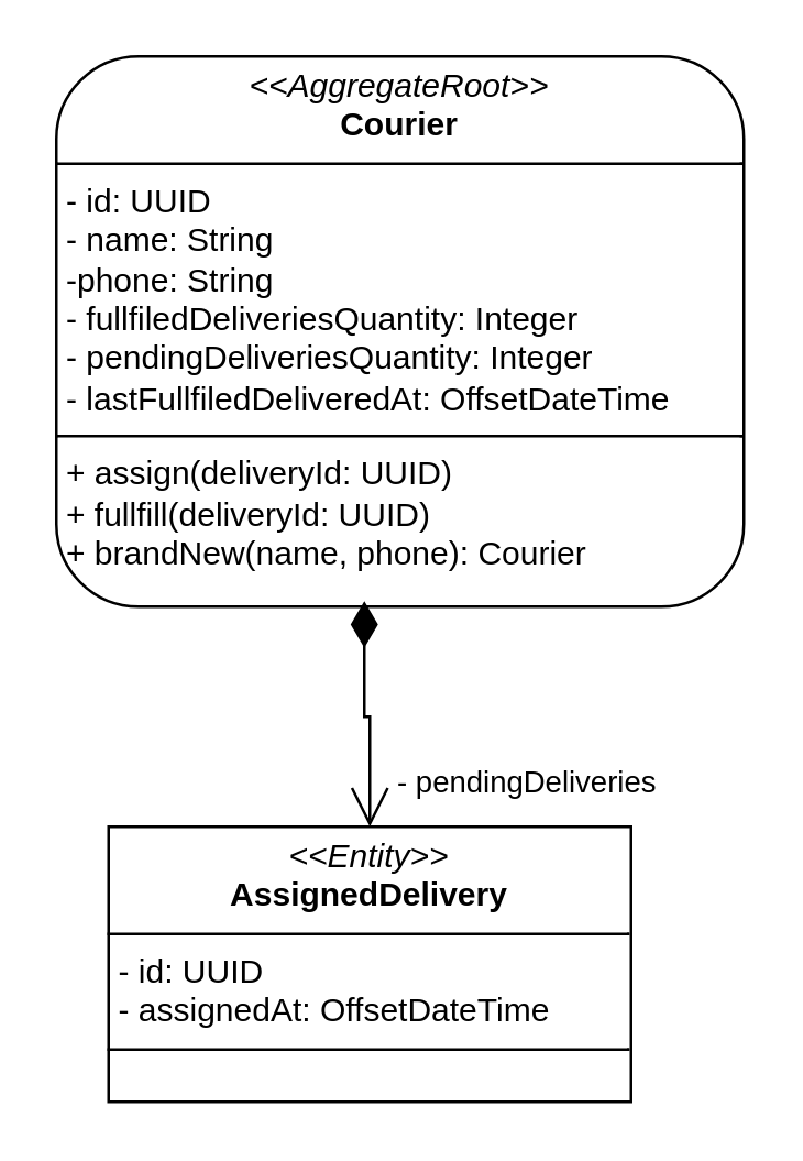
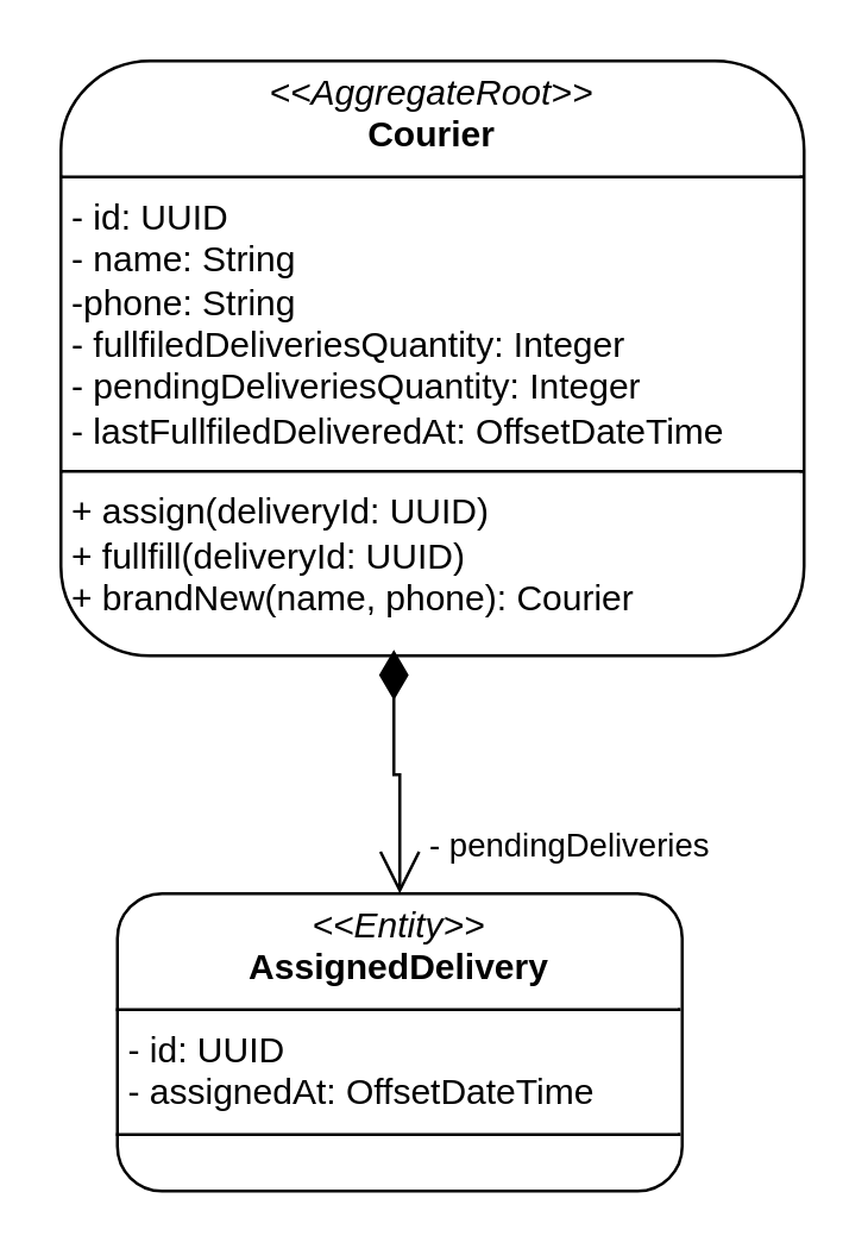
  <mxCell id="0" />
  <mxCell id="1" parent="0" />
  <mxCell id="2" value="&lt;p style=&quot;margin:0px;margin-top:4px;text-align:center;&quot;&gt;&lt;i&gt;&amp;lt;&amp;lt;AggregateRoot&amp;gt;&amp;gt;&lt;/i&gt;&lt;br&gt;&lt;b&gt;Courier&lt;/b&gt;&lt;/p&gt;&lt;hr size=&quot;1&quot; style=&quot;border-style:solid;&quot;&gt;&lt;p style=&quot;margin:0px;margin-left:4px;&quot;&gt;- id: UUID&lt;br&gt;- name: String&lt;/p&gt;&lt;p style=&quot;margin:0px;margin-left:4px;&quot;&gt;-phone: String&lt;/p&gt;&lt;p style=&quot;margin:0px;margin-left:4px;&quot;&gt;- fullfiledDeliveriesQuantity: Integer&lt;/p&gt;&lt;p style=&quot;margin:0px;margin-left:4px;&quot;&gt;- pendingDeliveriesQuantity: Integer&lt;/p&gt;&lt;p style=&quot;margin:0px;margin-left:4px;&quot;&gt;- lastFullfiledDeliveredAt: OffsetDateTime&lt;/p&gt;&lt;hr size=&quot;1&quot; style=&quot;border-style:solid;&quot;&gt;&lt;p style=&quot;margin:0px;margin-left:4px;&quot;&gt;+ assign(deliveryId: UUID)&lt;br&gt;+ fullfill(deliveryId: UUID)&lt;/p&gt;&lt;p style=&quot;margin:0px;margin-left:4px;&quot;&gt;+ brandNew(name, phone): Courier&lt;/p&gt;" style="verticalAlign=top;align=left;overflow=fill;html=1;whiteSpace=wrap;rounded=1;" vertex="1" parent="1"><mxGeometry x="20" y="20" width="250" height="200" as="geometry" /></mxCell>
- <mxCell id="3" value="&lt;p style=&quot;margin:0px;margin-top:4px;text-align:center;&quot;&gt;&lt;i&gt;&amp;lt;&amp;lt;Entity&amp;gt;&amp;gt;&lt;/i&gt;&lt;br&gt;&lt;b&gt;AssignedDelivery&lt;/b&gt;&lt;/p&gt;&lt;hr size=&quot;1&quot; style=&quot;border-style:solid;&quot;&gt;&lt;p style=&quot;margin:0px;margin-left:4px;&quot;&gt;- id: UUID&lt;br&gt;- assignedAt: OffsetDateTime&lt;/p&gt;&lt;hr size=&quot;1&quot; style=&quot;border-style:solid;&quot;&gt;&lt;p style=&quot;margin:0px;margin-left:4px;&quot;&gt;&lt;br&gt;&lt;/p&gt;" style="verticalAlign=top;align=left;overflow=fill;html=1;whiteSpace=wrap;" vertex="1" parent="1"><mxGeometry x="39" y="300" width="190" height="100" as="geometry" /></mxCell>
+ <mxCell id="3" value="&lt;p style=&quot;margin:0px;margin-top:4px;text-align:center;&quot;&gt;&lt;i&gt;&amp;lt;&amp;lt;Entity&amp;gt;&amp;gt;&lt;/i&gt;&lt;br&gt;&lt;b&gt;AssignedDelivery&lt;/b&gt;&lt;/p&gt;&lt;hr size=&quot;1&quot; style=&quot;border-style:solid;&quot;&gt;&lt;p style=&quot;margin:0px;margin-left:4px;&quot;&gt;- id: UUID&lt;br&gt;- assignedAt: OffsetDateTime&lt;/p&gt;&lt;hr size=&quot;1&quot; style=&quot;border-style:solid;&quot;&gt;&lt;p style=&quot;margin:0px;margin-left:4px;&quot;&gt;&lt;br&gt;&lt;/p&gt;" style="verticalAlign=top;align=left;overflow=fill;html=1;whiteSpace=wrap;rounded=1;" vertex="1" parent="1"><mxGeometry x="39" y="300" width="190" height="100" as="geometry" /></mxCell>
  <mxCell id="4" value="" style="endArrow=open;html=1;endSize=12;startArrow=diamondThin;startSize=14;startFill=1;edgeStyle=orthogonalEdgeStyle;align=left;verticalAlign=bottom;rounded=0;exitX=0.448;exitY=0.99;exitDx=0;exitDy=0;exitPerimeter=0;entryX=0.5;entryY=0;entryDx=0;entryDy=0;" edge="1" parent="1" source="2" target="3"><mxGeometry x="-1" y="3" relative="1" as="geometry"><mxPoint x="50" y="290" as="sourcePoint" /><mxPoint x="210" y="290" as="targetPoint" /></mxGeometry></mxCell>
  <mxCell id="5" value="- pendingDeliveries" style="edgeLabel;html=1;align=center;verticalAlign=middle;resizable=0;points=[];" vertex="1" connectable="0" parent="4"><mxGeometry x="0.556" y="2" relative="1" as="geometry"><mxPoint x="54" y="2" as="offset" /></mxGeometry></mxCell>
